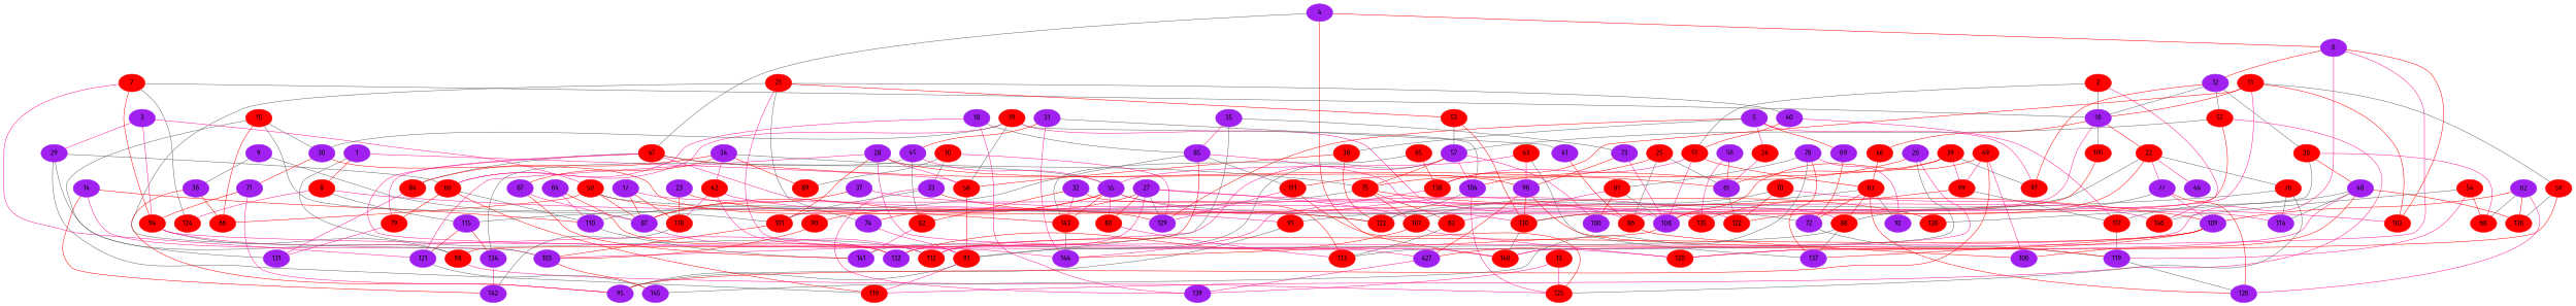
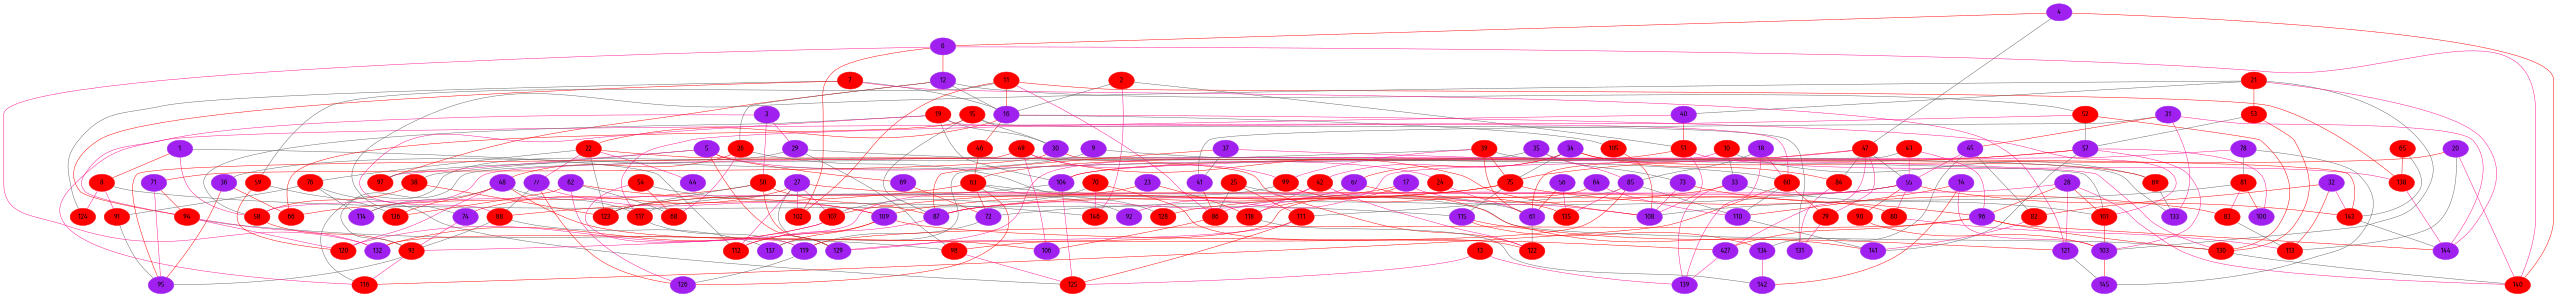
  graph {
    fontname="Fira Sans"
    node [color=red fontname="Fira Sans" style=filled]
    edge [color=red fontname="Fira Sans"]
    1 [color=purple]
    8
    58
    112
    124
    91
    115 [color=purple]
    93
    16 [color=purple]
    2
    51
    146
    101
    22
    46
    105
    138
    108 [color=purple]
    63
    3 [color=purple]
    29 [color=purple]
    50
    94
    60
    98
    116
    129 [color=purple]
    66
    87 [color=purple]
    123
    132 [color=purple]
    120
    4 [color=purple]
    6 [color=purple]
    47
    140
    12 [color=purple]
    102
    61 [color=purple]
    84
    55 [color=purple]
    79
    114 [color=purple]
    n44 [color=purple label=427]
    5 [color=purple]
    24
    38
    69 [color=purple]
    97
    72 [color=purple]
    26
    52
    7
    121 [color=purple]
    145 [color=purple]
    95 [color=purple]
    134 [color=purple]
    9 [color=purple]
    36 [color=purple]
    103 [color=purple]
    10
    33 [color=purple]
    89
    139 [color=purple]
    128
+   133 [color=purple]
    11
    59
    86
    136
    106 [color=purple]
    144 [color=purple]
    48 [color=purple]
    68
    130
    57 [color=purple]
    13
    125
    14 [color=purple]
    110 [color=purple]
    142 [color=purple]
    141 [color=purple]
    30 [color=purple]
    15
    131 [color=purple]
    71 [color=purple]
    143
    44 [color=purple]
    76
    77 [color=purple]
    122
    17 [color=purple]
    118
    18 [color=purple]
    85 [color=purple]
    111
    135
    19
    88
    104 [color=purple]
    137 [color=purple]
    20 [color=purple]
    113
    21
    40 [color=purple]
    53
    74 [color=purple]
    117
    109 [color=purple]
    126 [color=purple]
    23 [color=purple]
    25
    27 [color=purple]
    80
    107
    28 [color=purple]
    96 [color=purple]
    119 [color=purple]
    31 [color=purple]
    41 [color=purple]
    45 [color=purple]
    82
    32 [color=purple]
    34 [color=purple]
    42
    67 [color=purple]
    75
    83
    35 [color=purple]
    73 [color=purple]
    37 [color=purple]
    39
    99
    43
    90
    92 [color=purple]
    49
    100 [color=purple]
    54
    56 [color=purple]
    62 [color=purple]
    64 [color=purple]
    65
    70
    78 [color=purple]
    81
    1 -- 8
    1 -- 58 [color=deeppink]
    1 -- 112 [color=gray40]
    8 -- 124 [color=deeppink]
    8 -- 91 [color=deeppink]
    8 -- 115 [color=gray40]
    58 -- 93
    91 -- 95 [color=gray40]
    115 -- 121
    115 -- 134
    93 -- 116 [color=deeppink]
    93 -- 95 [color=gray40]
    16 -- 101 [color=deeppink]
    16 -- 22
    16 -- 46
    16 -- 105 [color=gray40]
    2 -- 16 [color=gray40]
    2 -- 51 [color=gray40]
    2 -- 146 [color=deeppink]
    51 -- 138 [color=deeppink]
    51 -- 108 [color=deeppink]
    51 -- 63
    101 -- 103
    22 -- 123 [color=gray40]
    22 -- 44 [color=deeppink]
    22 -- 76 [color=gray40]
    22 -- 77 [color=deeppink]
    22 -- 122
    46 -- 63
    105 -- 108
    138 -- 144 [color=deeppink]
-   108 -- 144
+   96 -- 144
    63 -- 72
    63 -- 130 [color=gray40]
    63 -- 88
    63 -- 126
    63 -- 92 [color=gray40]
    3 -- 29 [color=deeppink]
    3 -- 50 [color=deeppink]
    3 -- 94 [color=deeppink]
    29 -- 60 [color=gray40]
    29 -- 98 [color=gray40]
    29 -- 116 [color=gray40]
    50 -- 129
    50 -- 66
    50 -- 87
    50 -- 123 [color=gray40]
    94 -- 98 [color=gray40]
    94 -- 132 [color=deeppink]
    94 -- 120 [color=deeppink]
    60 -- 116
    60 -- 79
    60 -- 110 [color=gray40]
    98 -- 125 [color=deeppink]
    87 -- 112 [color=deeppink]
    4 -- 6
    4 -- 47 [color=gray40]
    4 -- 140
    6 -- 132 [color=deeppink]
    6 -- 140 [color=deeppink]
    6 -- 12
    6 -- 102
    47 -- 61
    47 -- 84 [color=gray40]
    47 -- 55 [color=gray40]
    47 -- 79 [color=deeppink]
    47 -- 114 [color=deeppink]
    47 -- n44 [color=deeppink]
    12 -- 16 [color=gray40]
    12 -- 97
    12 -- 26 [color=gray40]
    12 -- 52 [color=gray40]
    61 -- 122 [color=gray40]
    84 -- 131 [color=deeppink]
    55 -- 87
    55 -- 72 [color=gray40]
    55 -- 86 [color=deeppink]
    55 -- 143
    55 -- 80 [color=deeppink]
    55 -- 90
    79 -- 131 [color=deeppink]
    n44 -- 139 [color=deeppink]
    5 -- 129
    5 -- 24 [color=deeppink]
    5 -- 38 [color=gray40]
    5 -- 69
    5 -- 97 [color=deeppink]
    24 -- 61 [color=deeppink]
    38 -- 58
    38 -- 123
    69 -- 72
    72 -- 119 [color=gray40]
    26 -- 128 [color=gray40]
    26 -- 48
    26 -- 68 [color=deeppink]
    52 -- 116 [color=deeppink]
    52 -- 130
    52 -- 57 [color=gray40]
    7 -- 124 [color=gray40]
    7 -- 16 [color=gray40]
    7 -- 94
    7 -- 121 [color=deeppink]
    121 -- 145 [color=gray40]
    134 -- 142 [color=deeppink]
    9 -- 101 [color=gray40]
    9 -- 36 [color=gray40]
    36 -- 66
    36 -- 95
    103 -- 145
    10 -- 129 [color=deeppink]
    10 -- 33 [color=gray40]
    10 -- 89 [color=gray40]
    33 -- 101 [color=gray40]
    33 -- 139 [color=deeppink]
    33 -- 128
+   89 -- 133 [color=gray40]
    11 -- 16
    11 -- 138
    11 -- 102
    11 -- 59 [color=gray40]
    11 -- 86 [color=deeppink]
    59 -- 120
    59 -- 136 [color=gray40]
    86 -- 106
    48 -- 120 [color=deeppink]
    48 -- 114 [color=gray40]
    48 -- 136
    48 -- 106
    48 -- 117 [color=gray40]
    130 -- 140 [color=gray40]
    57 -- 103 [color=deeppink]
    57 -- 141 [color=gray40]
    57 -- 104 [color=deeppink]
    57 -- 75
    57 -- 100 [color=deeppink]
    13 -- 139 [color=deeppink]
    13 -- 125 [color=deeppink]
    14 -- 103 [color=deeppink]
    14 -- 110
    14 -- 142
    110 -- 141 [color=gray40]
    30 -- 71
    30 -- 143
    15 -- 66
    15 -- 87 [color=gray40]
    15 -- 30 [color=gray40]
    15 -- 131 [color=gray40]
    71 -- 94
    71 -- 95 [color=deeppink]
    143 -- 144 [color=gray40]
    76 -- 91 [color=gray40]
    76 -- 114 [color=gray40]
    76 -- 125 [color=gray40]
    77 -- 88 [color=gray40]
    77 -- 109 [color=deeppink]
    77 -- 126
    17 -- 108 [color=deeppink]
    17 -- 87
    17 -- 118
    118 -- 142 [color=gray40]
    18 -- 60 [color=deeppink]
    18 -- 139 [color=deeppink]
    18 -- 85 [color=gray40]
    85 -- 98
    85 -- 110 [color=gray40]
    85 -- 111 [color=gray40]
    85 -- 135 [color=deeppink]
    111 -- 129 [color=deeppink]
    111 -- 125
    19 -- 58 [color=gray40]
    19 -- 60 [color=deeppink]
    19 -- 30 [color=gray40]
    19 -- 88 [color=deeppink]
    19 -- 104 [color=gray40]
    88 -- 93 [color=gray40]
    88 -- 137 [color=gray40]
    104 -- 123 [color=gray40]
    104 -- 125 [color=deeppink]
    20 -- 140 [color=deeppink]
    20 -- 104
    20 -- 113 [color=gray40]
    21 -- 103 [color=gray40]
    21 -- 144 [color=deeppink]
    21 -- 40 [color=gray40]
    21 -- 53
    21 -- 74 [color=gray40]
    40 -- 51
    40 -- 117 [color=deeppink]
    53 -- 130
    53 -- 57 [color=gray40]
    74 -- 93 [color=deeppink]
    117 -- 119 [color=gray40]
    109 -- 112
    109 -- n44
    109 -- 137
    23 -- 123
    23 -- 118
    25 -- 61 [color=gray40]
    25 -- 86 [color=gray40]
    25 -- 111
    27 -- 112 [color=deeppink]
    27 -- 129 [color=gray40]
    27 -- 102 [color=deeppink]
    27 -- 74
    27 -- 80
    27 -- 107 [color=deeppink]
    80 -- 113 [color=deeppink]
    107 -- 132
    107 -- 120 [color=deeppink]
    28 -- 58 [color=deeppink]
    28 -- 101
    28 -- 140 [color=deeppink]
    28 -- 121 [color=deeppink]
    28 -- 96
    96 -- n44
    96 -- 130
    96 -- 119
    119 -- 126 [color=gray40]
+   31 -- 133 [color=deeppink]
    31 -- 144 [color=deeppink]
    31 -- 41 [color=gray40]
    31 -- 45
    41 -- 86
    45 -- 55 [color=deeppink]
    45 -- 134 [color=gray40]
    45 -- 82 [color=gray40]
    82 -- 141 [color=deeppink]
    32 -- 143 [color=deeppink]
    32 -- 113
    32 -- 82
    34 -- 84
    34 -- 89
    34 -- 42 [color=deeppink]
    34 -- 67
    34 -- 75 [color=gray40]
    42 -- 93 [color=deeppink]
    42 -- 122 [color=deeppink]
    42 -- 118 [color=deeppink]
    67 -- 87 [color=deeppink]
    67 -- 141
    75 -- 115 [color=gray40]
    75 -- 109
    75 -- 107
    75 -- 83
    83 -- 113 [color=gray40]
    35 -- 93 [color=gray40]
    35 -- 85 [color=deeppink]
    35 -- 73 [color=gray40]
    73 -- 108 [color=deeppink]
    73 -- 96
    37 -- 87
    37 -- 130 [color=deeppink]
+   37 -- 41 [color=gray40]
    39 -- 61
    39 -- 97 [color=gray40]
+   39 -- 133 [color=gray40]
    39 -- 75
    39 -- 99 [color=deeppink]
    99 -- 135
    99 -- 117 [color=gray40]
    43 -- 55 [color=deeppink]
    43 -- 137 [color=gray40]
    43 -- 96 [color=deeppink]
    90 -- 103
    49 -- 108
    49 -- 95
    49 -- 106 [color=deeppink]
    49 -- 99 [color=deeppink]
    54 -- 146 [color=gray40]
    54 -- 68
    54 -- 119 [color=deeppink]
    56 -- 61
    56 -- 135 [color=deeppink]
    62 -- 136
    62 -- 68 [color=gray40]
    62 -- 109
    62 -- 126 [color=deeppink]
    64 -- 132
    64 -- 110 [color=deeppink]
    65 -- 138
    65 -- 143 [color=gray40]
    70 -- 146 [color=deeppink]
    70 -- 122
    70 -- 107 [color=gray40]
    78 -- 145 [color=gray40]
-   78 -- 137
    78 -- 92 [color=deeppink]
    78 -- 81 [color=gray40]
    81 -- 108 [color=gray40]
    81 -- 83 [color=deeppink]
    81 -- 100
  }
